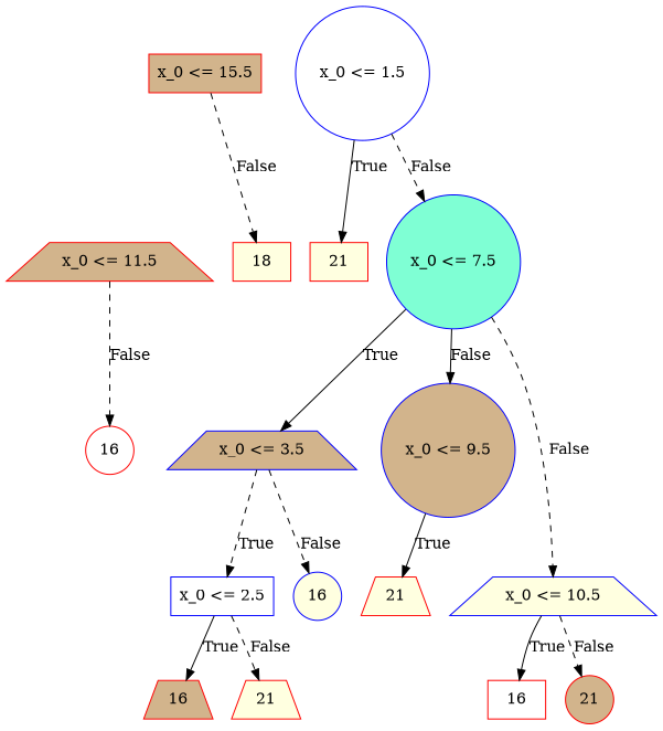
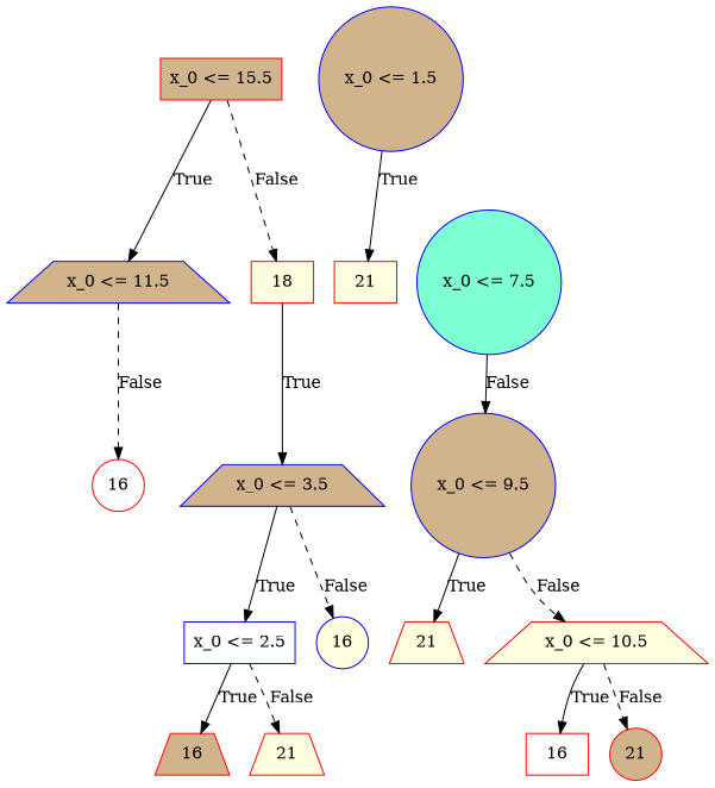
  digraph {
    node [color=red fillcolor=tan shape=trapezium style=filled]
    n1 [label="x_0 <= 15.5" shape=box]
-   n2 [label="x_0 <= 11.5"]
+   n2 [color=blue label="x_0 <= 11.5"]
    n3 [fillcolor=lightyellow label=18 shape=box]
    n4 [fillcolor=white label=16 shape=circle]
-   n5 [color=blue fillcolor=white label="x_0 <= 1.5" shape=circle]
+   n5 [color=blue label="x_0 <= 1.5" shape=circle]
    n6 [fillcolor=lightyellow label=21 shape=box]
    n7 [color=blue fillcolor=aquamarine label="x_0 <= 7.5" shape=circle]
    n8 [color=blue label="x_0 <= 3.5"]
    n9 [color=blue label="x_0 <= 9.5" shape=circle]
    n10 [color=blue fillcolor=white label="x_0 <= 2.5" shape=box]
    n11 [color=blue fillcolor=lightyellow label=16 shape=circle]
    n12 [fillcolor=lightyellow label=21]
-   n13 [color=blue fillcolor=lightyellow label="x_0 <= 10.5"]
+   n13 [fillcolor=lightyellow label="x_0 <= 10.5"]
    n14 [label=16]
    n15 [fillcolor=lightyellow label=21]
    n16 [fillcolor=white label=16 shape=box]
    n17 [label=21 shape=circle]
+   n1 -> n2 [label=True]
    n1 -> n3 [label=False style=dashed]
    n2 -> n4 [label=False style=dashed]
    n5 -> n6 [label=True]
-   n5 -> n7 [label=False style=dashed]
-   n7 -> n8 [label=True]
+   n3 -> n8 [label=True]
    n7 -> n9 [label=False style=solid]
-   n8 -> n10 [label=True style=dashed]
+   n8 -> n10 [label=True]
    n8 -> n11 [label=False style=dashed]
    n9 -> n12 [label=True]
-   n7 -> n13 [label=False style=dashed]
+   n9 -> n13 [label=False style=dashed]
    n10 -> n14 [label=True]
    n10 -> n15 [label=False style=dashed]
    n13 -> n16 [label=True]
    n13 -> n17 [label=False style=dashed]
  }
